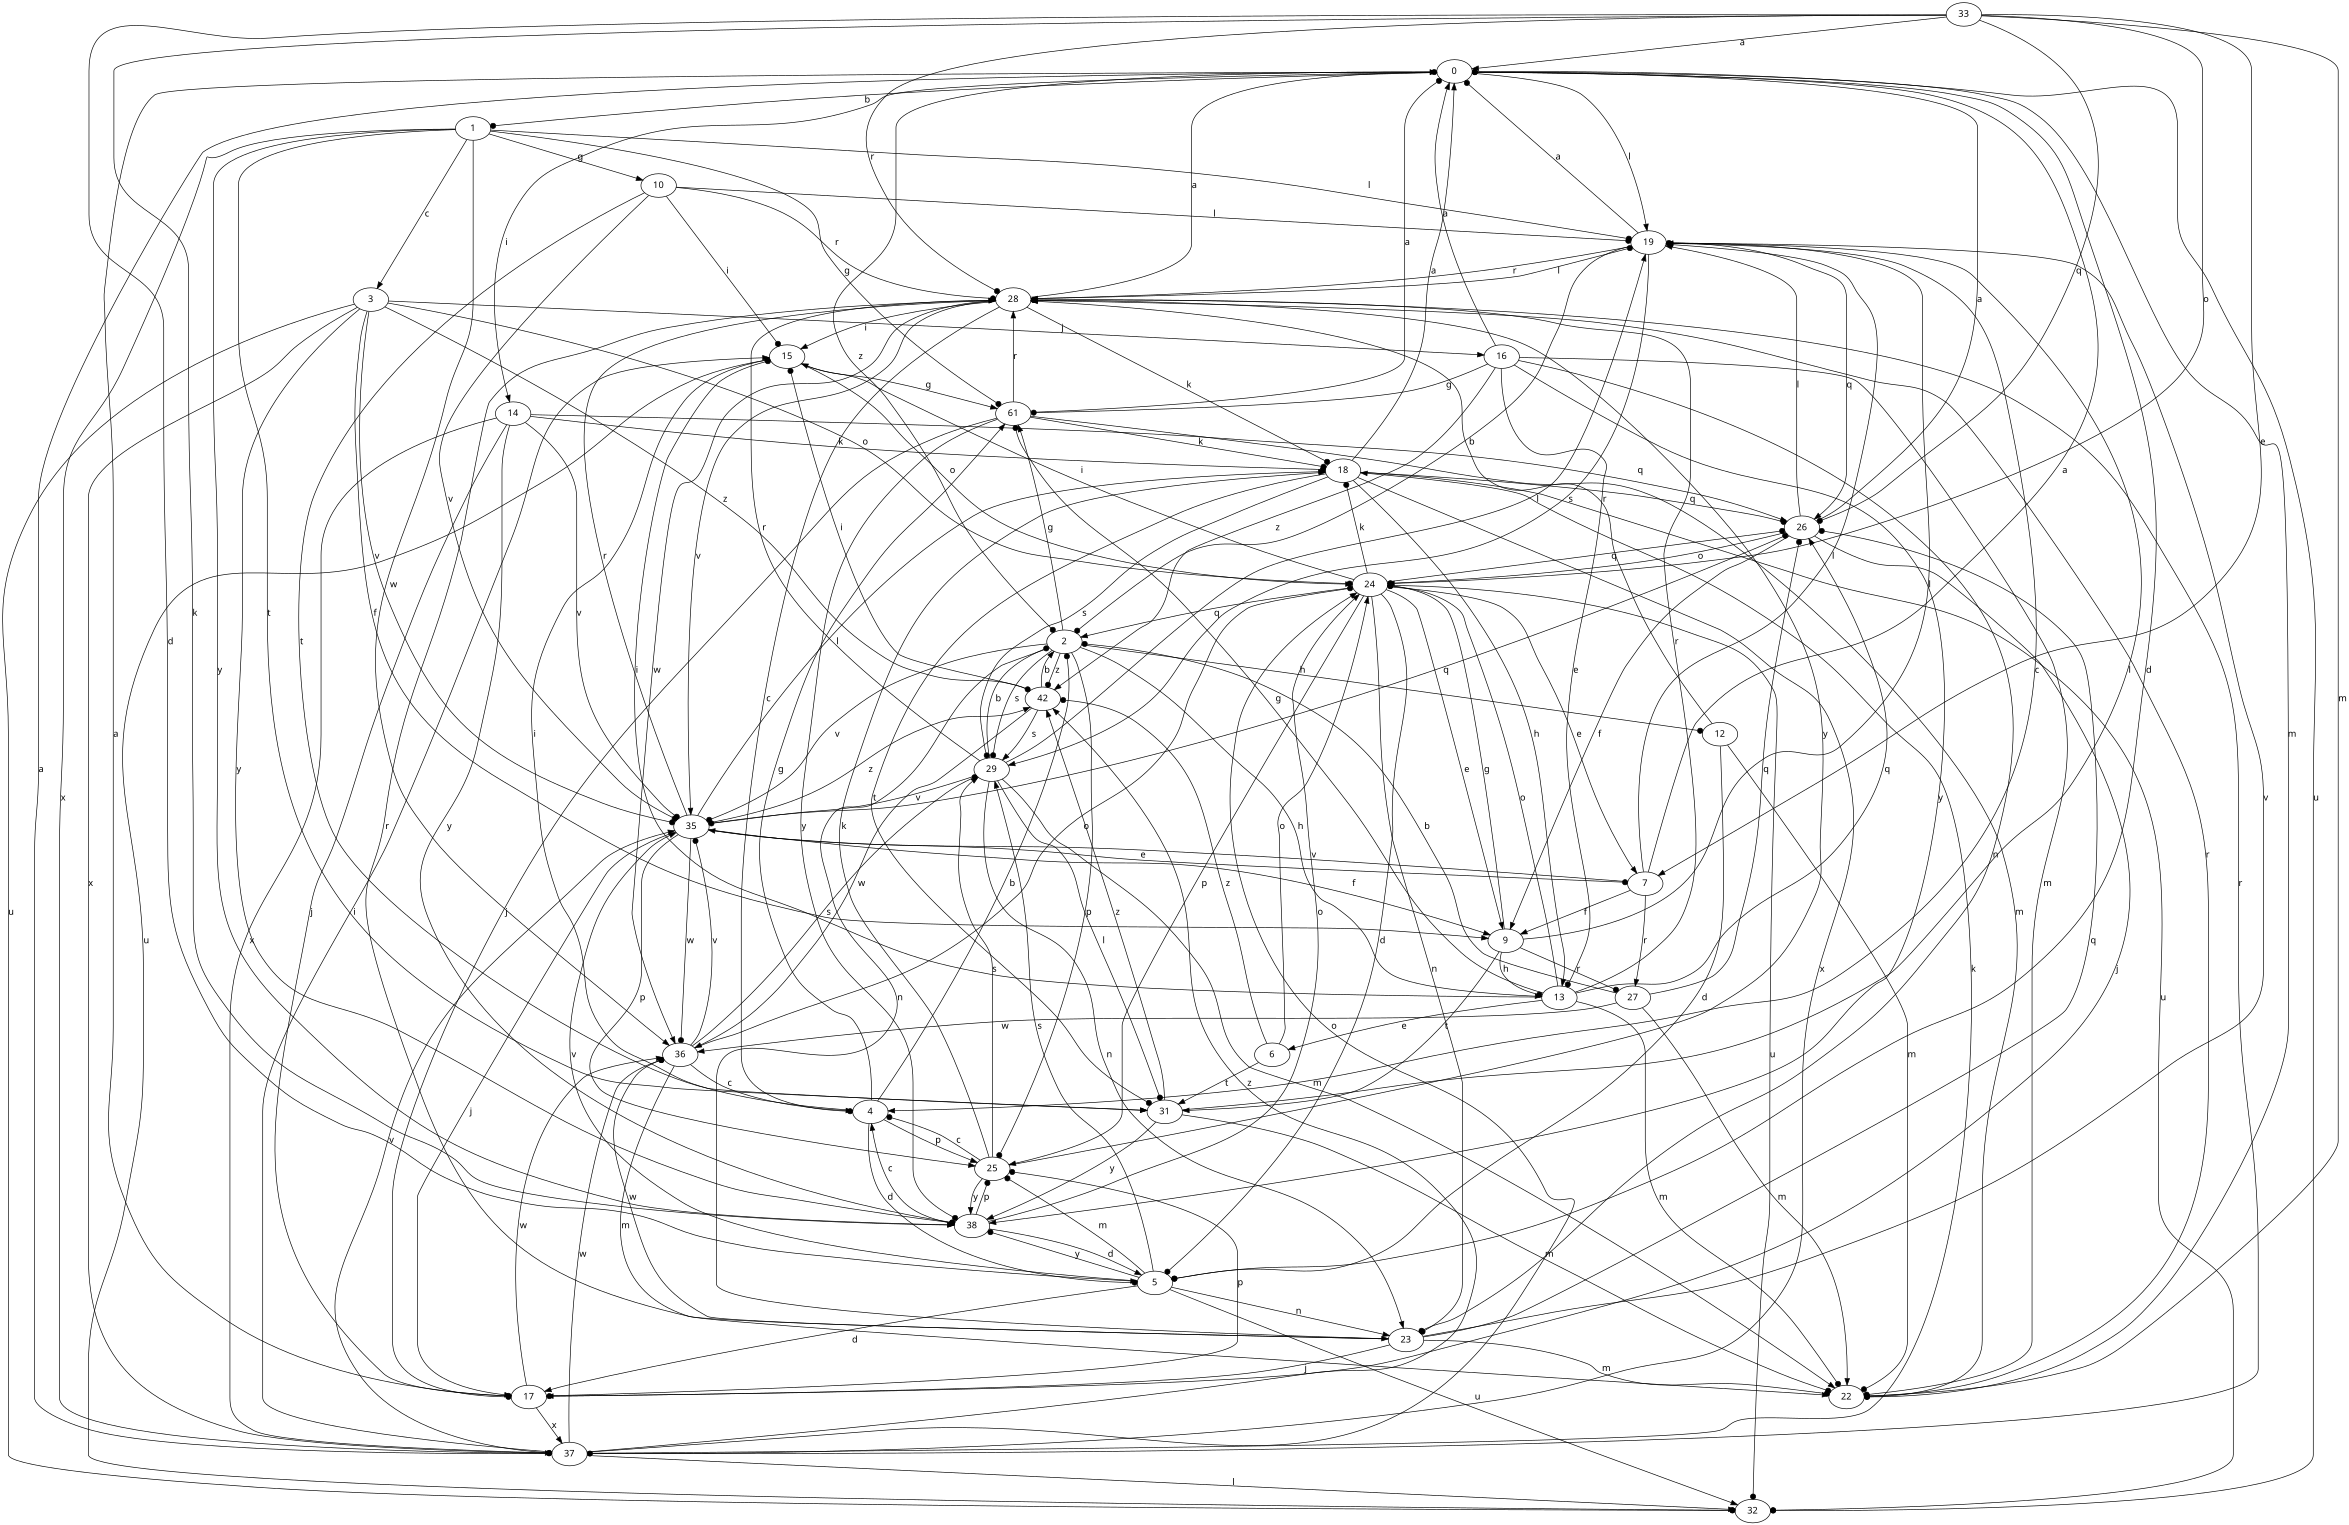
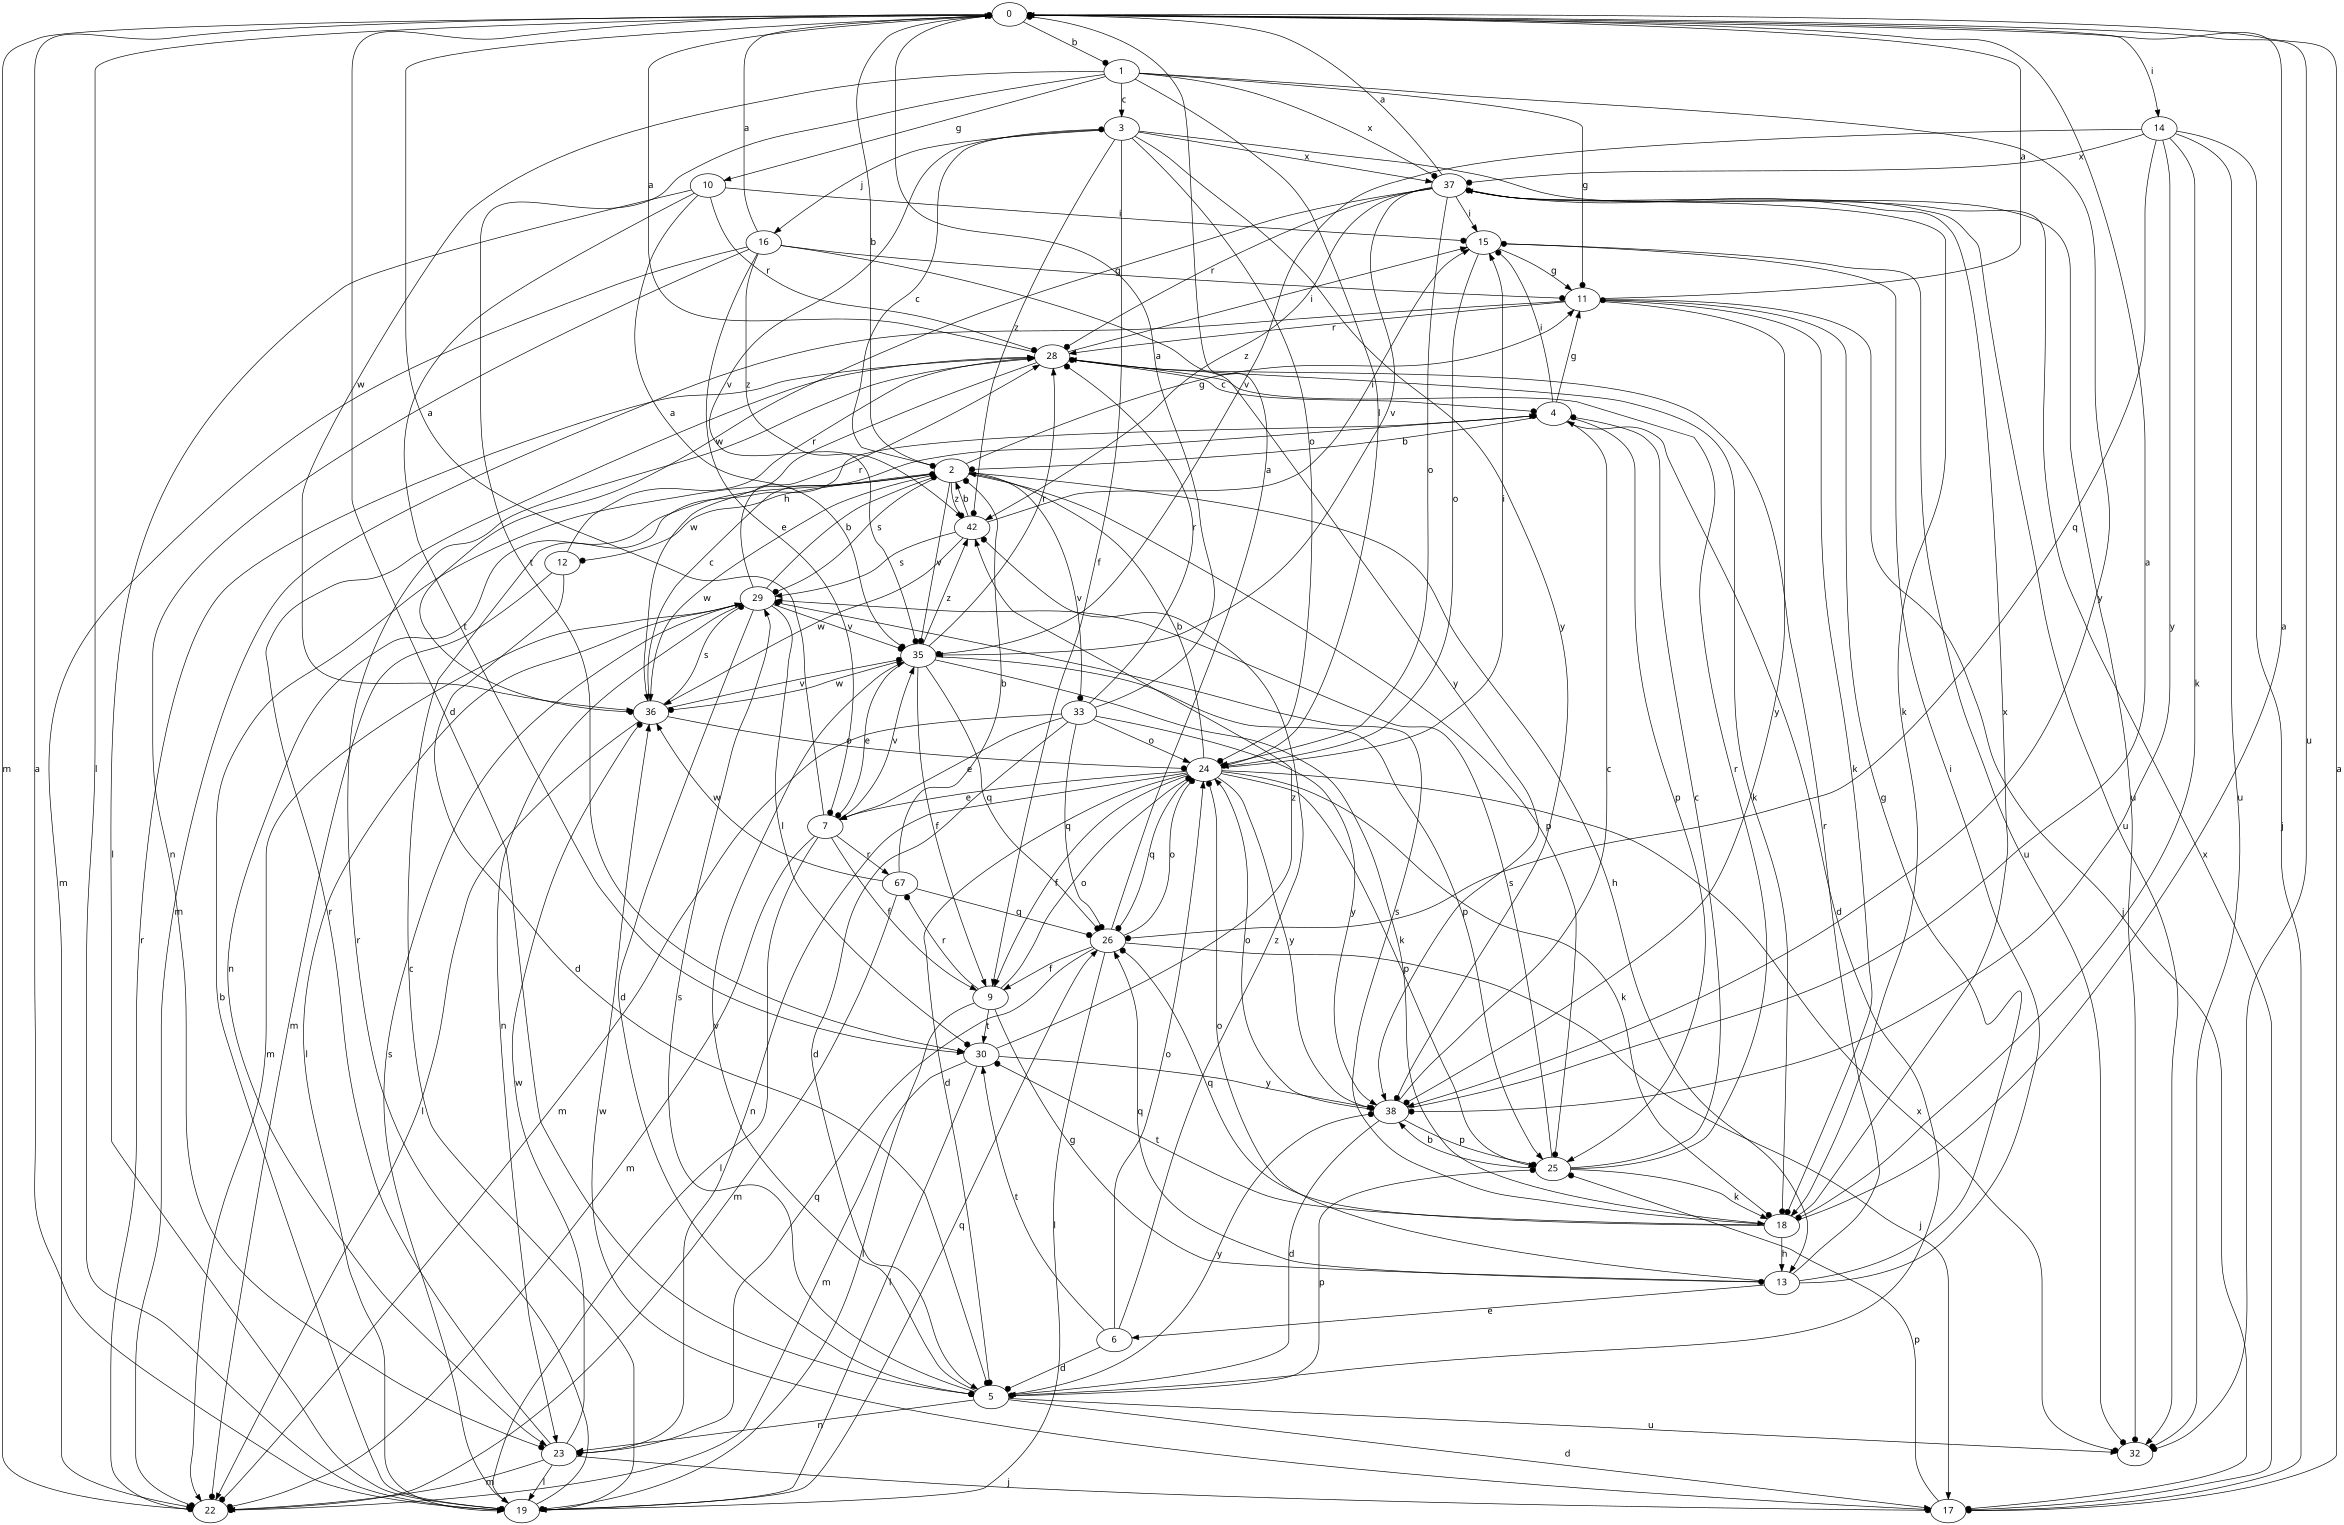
  strict digraph {
    fontname="Noto Sans"
    node [fontname="Noto Sans"]
    edge [arrowhead=dot fontname="Noto Sans"]
    0
    1
    2
    5
    14
    19
    22
    32
    3
    10
-   11 [label=61]
-   31
+   11
+   31 [label=30]
    36
    37
    38
    12
    13
    23
    25
    29
    33
    35
    42
    17
    18
    26
    4
    28
    9
    16
    24
    15
    6
    7
-   27
+   27 [label=67]
    0 -> 1 [label=b]
-   0 -> 2 [label=z]
+   0 -> 2 [label=b]
    0 -> 5 [label=d]
    0 -> 14 [arrowhead=normal label=i]
    0 -> 19 [arrowhead=normal label=l]
    0 -> 22 [label=m]
    0 -> 32 [label=u]
-   1 -> 19 [label=l]
+   1 -> 24 [label=l]
    1 -> 3 [arrowhead=normal label=c]
    1 -> 10 [arrowhead=normal label=g]
    1 -> 11 [label=g]
    1 -> 31 [arrowhead=normal label=t]
    1 -> 36 [arrowhead=normal label=w]
    1 -> 37 [label=x]
    1 -> 38 [arrowhead=normal label=y]
+   2 -> 3 [label=c]
    2 -> 11 [arrowhead=normal label=g]
+   2 -> 36 [arrowhead=normal label=w]
    2 -> 12 [label=h]
    2 -> 13 [arrowhead=normal label=h]
    2 -> 23 [arrowhead=normal label=n]
    2 -> 25 [label=p]
    2 -> 29 [label=s]
+   2 -> 33 [label=v]
    2 -> 35 [label=v]
    2 -> 42 [label=z]
    5 -> 32 [arrowhead=normal label=u]
    5 -> 38 [label=y]
    5 -> 23 [arrowhead=normal label=n]
-   5 -> 25 [label=m]
+   5 -> 25 [label=p]
    5 -> 29 [arrowhead=normal label=s]
    5 -> 35 [arrowhead=normal label=v]
    5 -> 17 [arrowhead=normal label=d]
    14 -> 37 [label=x]
    14 -> 38 [label=y]
    14 -> 35 [label=v]
    14 -> 17 [label=j]
    14 -> 18 [label=k]
-   14 -> 26 [arrowhead=normal label=q]
+   14 -> 26 [label=q]
    19 -> 0 [label=a]
    19 -> 2 [label=b]
    19 -> 29 [arrowhead=normal label=s]
    19 -> 26 [arrowhead=normal label=q]
-   19 -> 4 [arrowhead=normal label=c]
+   19 -> 4 [label=c]
    19 -> 28 [arrowhead=normal label=r]
    22 -> 28 [arrowhead=normal label=r]
    3 -> 32 [label=u]
    3 -> 37 [arrowhead=normal label=x]
    3 -> 38 [label=y]
    3 -> 35 [label=v]
    3 -> 42 [label=z]
    3 -> 9 [arrowhead=normal label=f]
    3 -> 16 [arrowhead=normal label=j]
    3 -> 24 [label=o]
    10 -> 19 [label=l]
    10 -> 31 [arrowhead=normal label=t]
-   10 -> 35 [label=v]
+   10 -> 35 [label=a]
    10 -> 28 [label=r]
    10 -> 15 [label=i]
    11 -> 0 [label=a]
    11 -> 22 [label=m]
    11 -> 38 [label=y]
    11 -> 17 [label=j]
    11 -> 18 [label=k]
    11 -> 28 [arrowhead=normal label=r]
    31 -> 19 [arrowhead=normal label=l]
    31 -> 22 [label=m]
    31 -> 38 [arrowhead=normal label=y]
    31 -> 42 [arrowhead=normal label=z]
-   36 -> 22 [arrowhead=normal label=m]
+   36 -> 22 [arrowhead=normal label=l]
    36 -> 29 [label=s]
    36 -> 35 [label=v]
    36 -> 4 [arrowhead=normal label=c]
    36 -> 24 [label=o]
    37 -> 0 [label=a]
-   37 -> 32 [arrowhead=normal label=l]
+   37 -> 32 [arrowhead=normal label=u]
    37 -> 36 [label=w]
    37 -> 35 [arrowhead=normal label=v]
    37 -> 42 [arrowhead=normal label=z]
    37 -> 18 [arrowhead=normal label=k]
    37 -> 28 [label=r]
    37 -> 24 [arrowhead=normal label=o]
    37 -> 15 [arrowhead=normal label=i]
+   38 -> 0 [label=a]
    38 -> 5 [arrowhead=normal label=d]
    38 -> 25 [label=p]
    38 -> 4 [arrowhead=normal label=c]
    38 -> 24 [arrowhead=normal label=o]
    12 -> 5 [label=d]
    12 -> 22 [label=m]
    12 -> 28 [arrowhead=normal label=r]
-   13 -> 22 [label=m]
+   7 -> 22 [label=m]
    13 -> 11 [label=g]
    13 -> 26 [arrowhead=normal label=q]
    13 -> 28 [label=r]
    13 -> 24 [label=o]
    13 -> 15 [label=i]
    13 -> 6 [arrowhead=normal label=e]
-   23 -> 19 [arrowhead=normal label=v]
+   23 -> 19 [arrowhead=normal label=l]
    23 -> 22 [label=m]
    23 -> 36 [label=w]
    23 -> 17 [label=j]
-   23 -> 26 [label=q]
+   26 -> 23 [label=q]
    23 -> 28 [arrowhead=normal label=r]
-   25 -> 38 [arrowhead=normal label=y]
+   25 -> 38 [arrowhead=normal label=b]
    25 -> 29 [arrowhead=normal label=s]
    25 -> 18 [arrowhead=normal label=k]
    25 -> 4 [label=c]
-   25 -> 28 [arrowhead=normal label=y]
+   25 -> 28 [arrowhead=normal label=r]
    29 -> 2 [label=b]
+   29 -> 5 [label=d]
    29 -> 19 [arrowhead=normal label=l]
    29 -> 22 [arrowhead=normal label=m]
    29 -> 31 [label=l]
    29 -> 23 [arrowhead=normal label=n]
    29 -> 35 [label=v]
    29 -> 28 [arrowhead=normal label=r]
    33 -> 0 [arrowhead=normal label=a]
    33 -> 5 [arrowhead=normal label=d]
    33 -> 22 [label=m]
-   33 -> 38 [arrowhead=normal label=k]
+   33 -> 38 [arrowhead=normal label=y]
    33 -> 26 [label=q]
    33 -> 28 [label=r]
    33 -> 24 [arrowhead=normal label=o]
    33 -> 7 [arrowhead=normal label=e]
    35 -> 36 [label=w]
    35 -> 25 [arrowhead=normal label=p]
    35 -> 42 [arrowhead=normal label=z]
-   35 -> 17 [arrowhead=normal label=j]
-   35 -> 18 [arrowhead=normal label=l]
+   35 -> 18 [arrowhead=normal label=k]
    35 -> 26 [label=q]
    35 -> 28 [arrowhead=normal label=r]
    35 -> 9 [arrowhead=normal label=f]
    35 -> 7 [label=e]
    42 -> 2 [arrowhead=normal label=b]
    42 -> 36 [arrowhead=normal label=w]
    42 -> 29 [arrowhead=normal label=s]
-   42 -> 15 [label=i]
+   42 -> 15 [arrowhead=normal label=i]
    17 -> 0 [arrowhead=normal label=a]
    17 -> 36 [arrowhead=normal label=w]
    17 -> 37 [arrowhead=normal label=x]
    17 -> 25 [label=p]
    18 -> 0 [arrowhead=normal label=a]
-   18 -> 32 [label=u]
+   14 -> 32 [label=u]
    18 -> 31 [label=t]
    18 -> 37 [label=x]
    18 -> 13 [arrowhead=normal label=h]
    18 -> 29 [label=s]
    18 -> 26 [label=q]
    26 -> 0 [label=a]
    26 -> 19 [arrowhead=normal label=l]
    26 -> 17 [arrowhead=normal label=j]
    26 -> 9 [arrowhead=normal label=f]
    26 -> 24 [label=o]
    4 -> 2 [label=b]
    4 -> 5 [label=d]
    4 -> 11 [arrowhead=normal label=g]
    4 -> 25 [arrowhead=normal label=p]
    4 -> 15 [label=i]
    28 -> 0 [arrowhead=normal label=a]
-   28 -> 19 [label=l]
    28 -> 36 [arrowhead=normal label=w]
-   28 -> 35 [arrowhead=normal label=v]
    28 -> 18 [label=k]
    28 -> 4 [label=c]
    28 -> 15 [arrowhead=normal label=i]
    9 -> 19 [label=l]
    9 -> 31 [arrowhead=normal label=t]
-   9 -> 13 [label=h]
-   9 -> 24 [label=g]
+   9 -> 13 [label=g]
+   9 -> 24 [label=o]
    9 -> 27 [label=r]
    16 -> 0 [arrowhead=normal label=a]
-   16 -> 22 [label=m]
+   16 -> 22 [arrowhead=normal label=m]
    16 -> 11 [label=g]
    16 -> 38 [arrowhead=normal label=y]
    16 -> 23 [label=n]
    16 -> 42 [arrowhead=normal label=z]
-   16 -> 13 [label=e]
-   24 -> 2 [arrowhead=normal label=q]
+   16 -> 7 [label=e]
+   24 -> 2 [arrowhead=normal label=b]
    24 -> 5 [label=d]
-   24 -> 32 [label=u]
+   24 -> 32 [label=x]
+   24 -> 38 [label=y]
    24 -> 23 [label=n]
    24 -> 25 [arrowhead=normal label=p]
    24 -> 18 [label=k]
    24 -> 26 [label=q]
-   24 -> 9 [arrowhead=normal label=e]
+   24 -> 9 [arrowhead=normal label=f]
    24 -> 15 [arrowhead=normal label=i]
    24 -> 7 [arrowhead=normal label=e]
    15 -> 32 [label=u]
    15 -> 11 [arrowhead=normal label=g]
    15 -> 24 [arrowhead=normal label=o]
+   6 -> 5 [label=d]
    6 -> 31 [arrowhead=normal label=t]
    6 -> 42 [label=z]
    6 -> 24 [arrowhead=normal label=o]
    7 -> 0 [label=a]
    7 -> 19 [arrowhead=normal label=l]
    7 -> 35 [arrowhead=normal label=v]
    7 -> 9 [arrowhead=normal label=f]
    7 -> 27 [arrowhead=normal label=r]
    27 -> 2 [label=b]
    27 -> 22 [arrowhead=normal label=m]
    27 -> 36 [arrowhead=normal label=w]
    27 -> 26 [label=q]
  }
